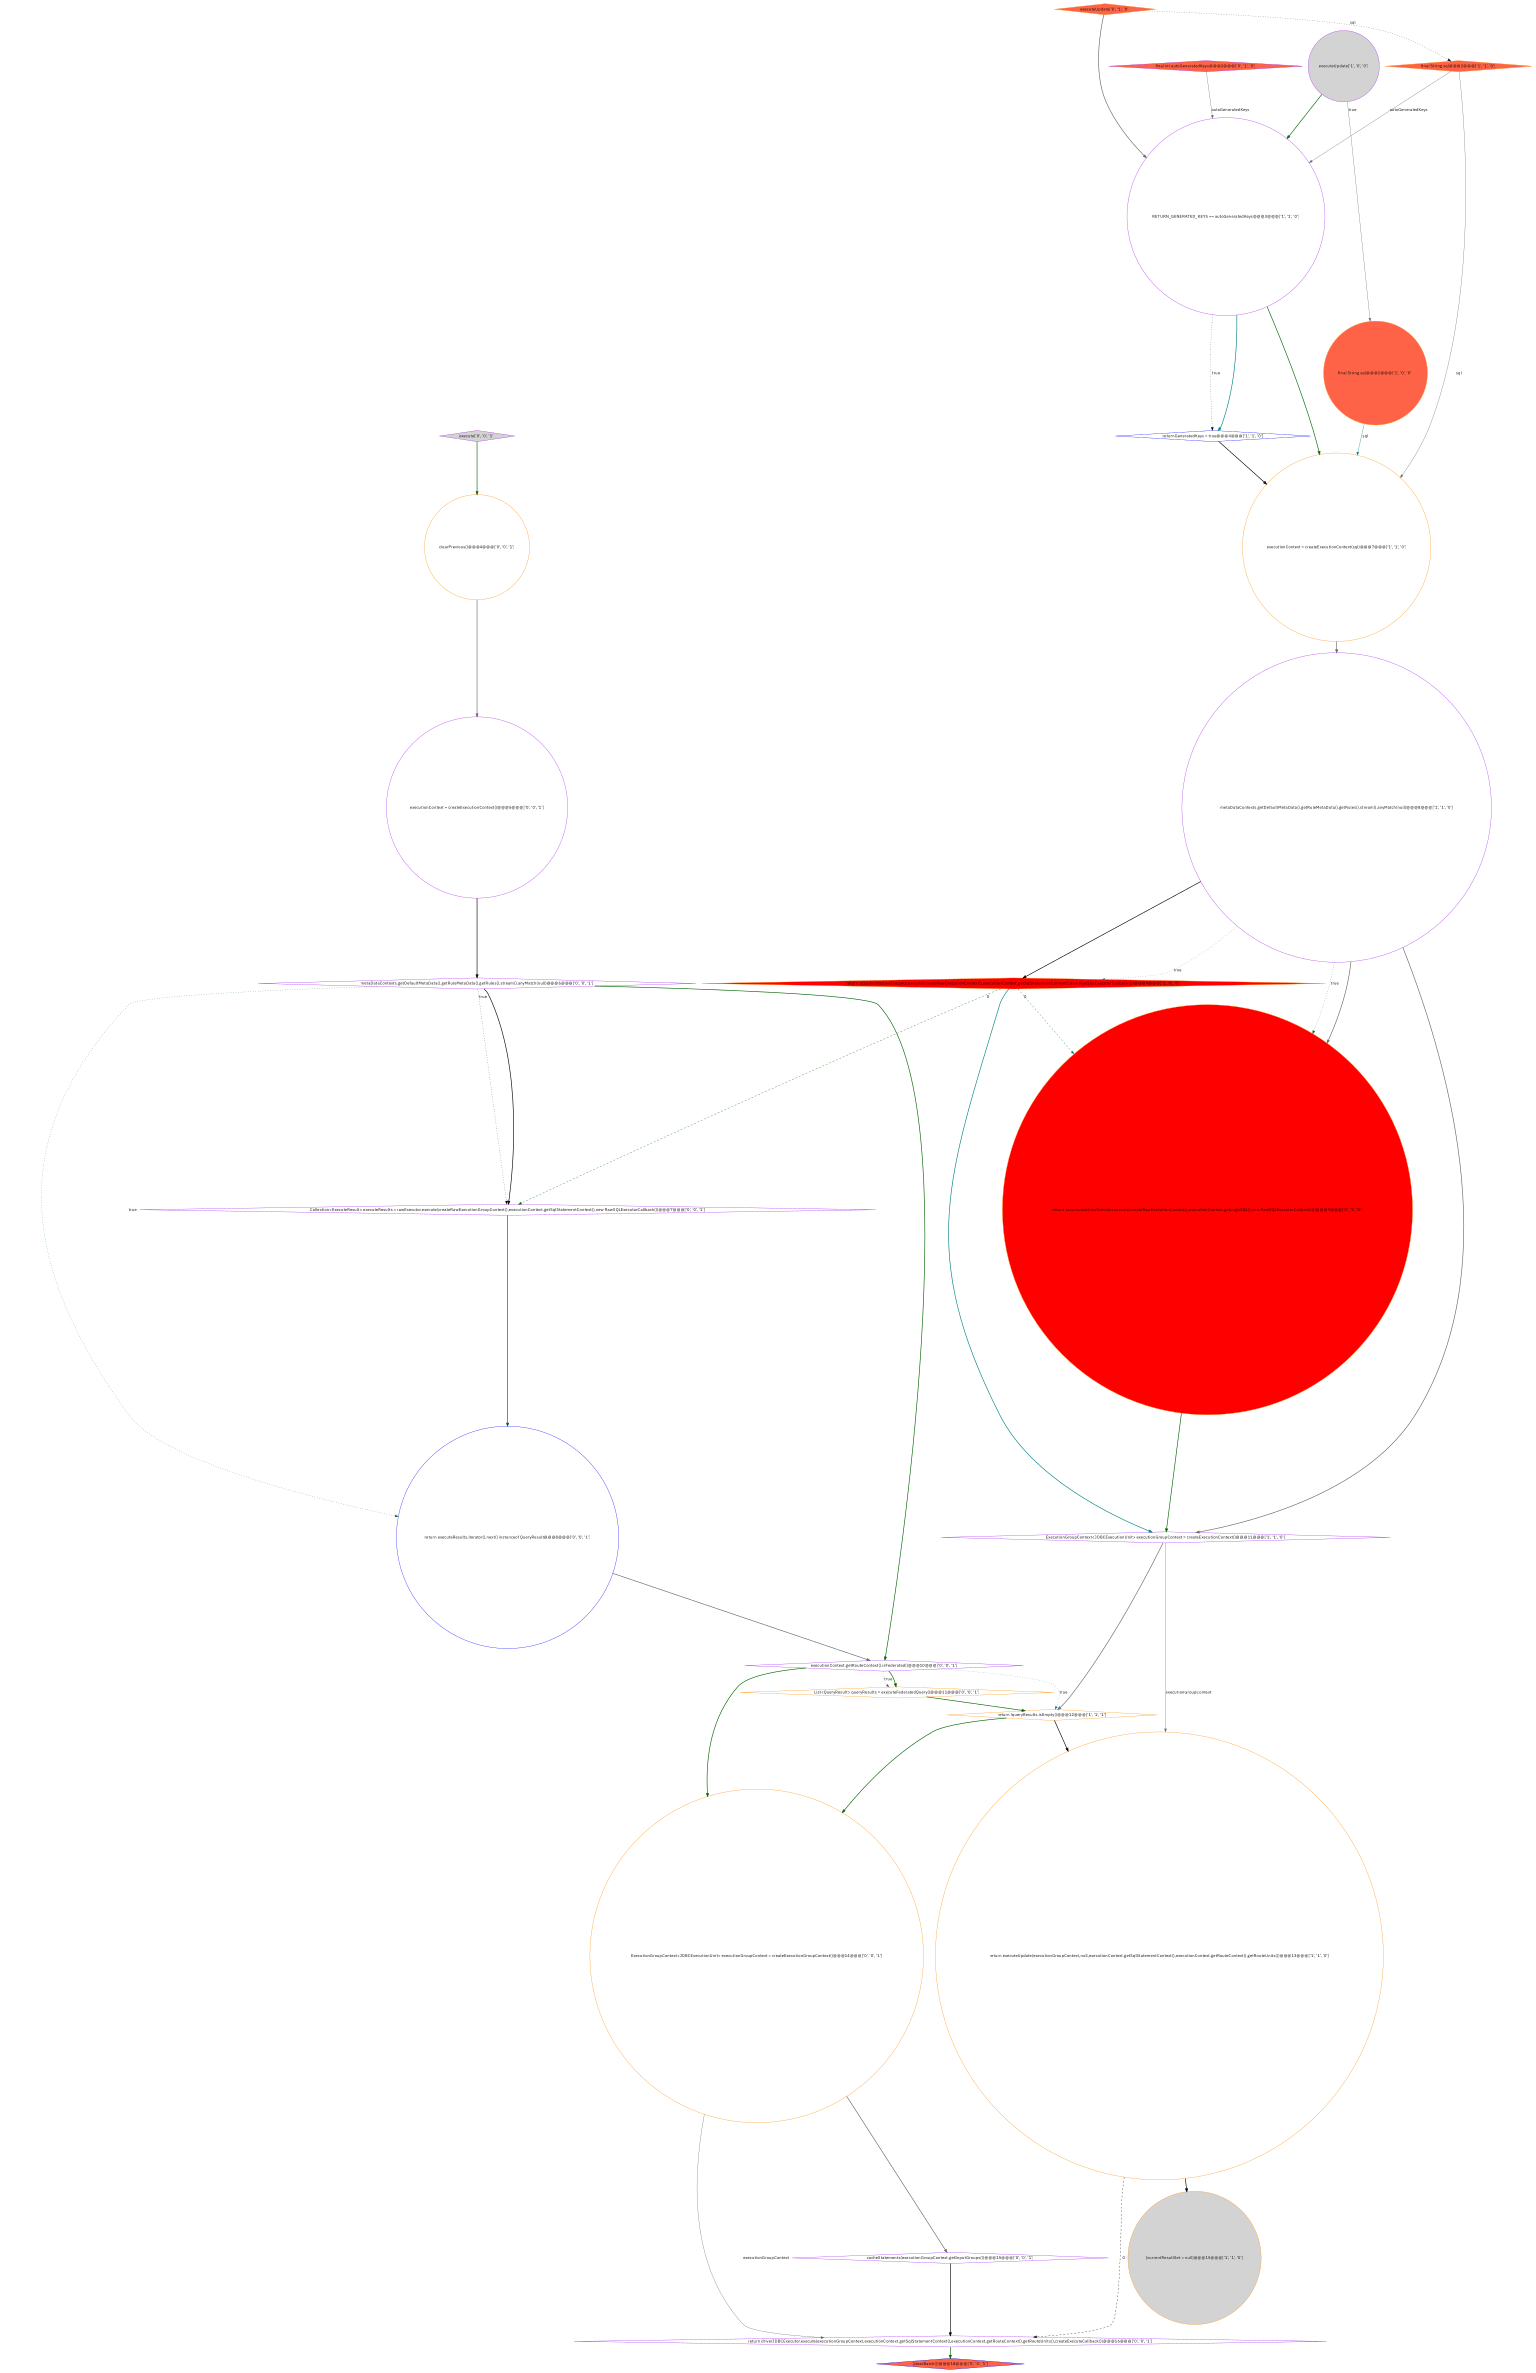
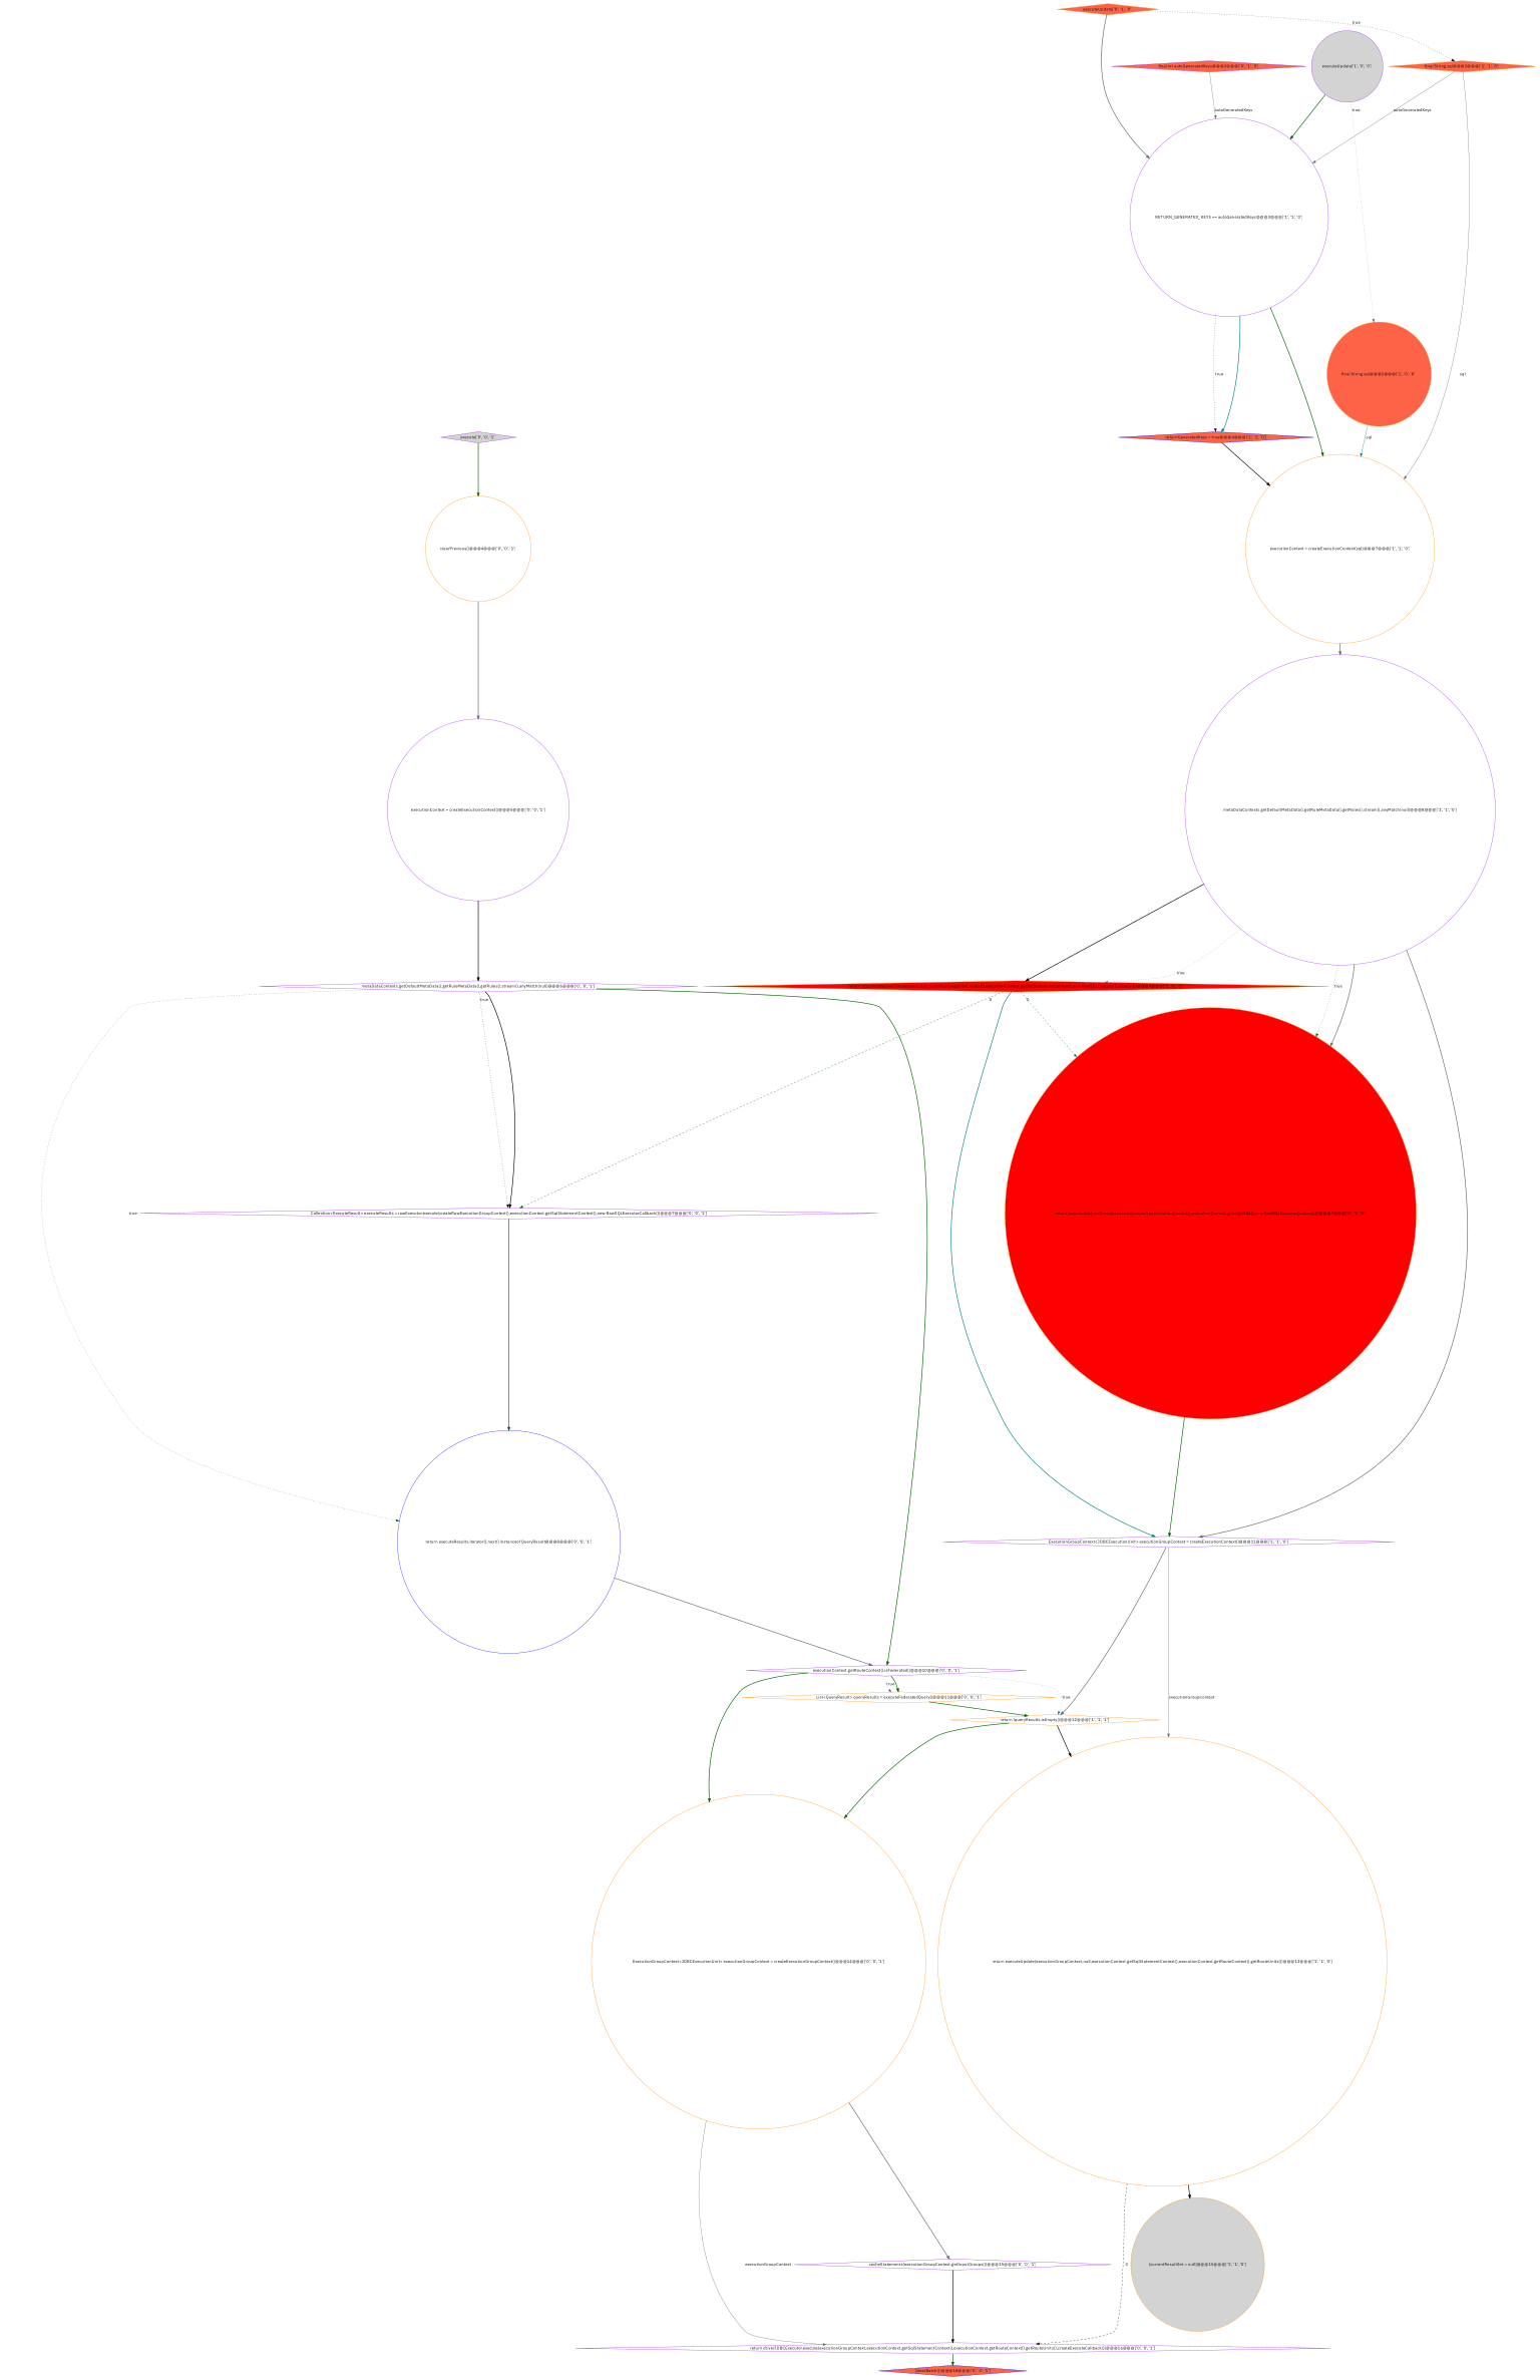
  digraph {
    fontname="IBM Plex Sans"
    node [color=darkorange fillcolor=white fontname="IBM Plex Sans" shape=diamond style=filled]
    edge [color=gray40 fontname="IBM Plex Sans" style=bold]
    n1 [fillcolor=tomato label="executeUpdate['0', '1', '0']"]
    n2 [fillcolor=tomato label="final String sql@@@2@@@['1', '1', '0']"]
    n3 [color=purple label="RETURN_GENERATED_KEYS == autoGeneratedKeys@@@3@@@['1', '1', '0']" shape=circle]
    n4 [label="executionContext = createExecutionContext(sql)@@@7@@@['1', '1', '0']" shape=circle]
-   n5 [color=blue label="returnGeneratedKeys = true@@@4@@@['1', '1', '0']"]
+   n5 [color=blue fillcolor=tomato label="returnGeneratedKeys = true@@@4@@@['1', '1', '0']"]
    n6 [color=purple fillcolor=tomato label="final int autoGeneratedKeys@@@2@@@['0', '1', '0']"]
    n7 [color=purple label="executionContext = createExecutionContext()@@@5@@@['0', '0', '1']" shape=circle]
    n8 [color=purple label="metaDataContexts.getDefaultMetaData().getRuleMetaData().getRules().stream().anyMatch(null)@@@6@@@['0', '0', '1']"]
    n9 [color=purple label="executionContext.getRouteContext().isFederated()@@@10@@@['0', '0', '1']"]
    n10 [color=blue label="return executeResults.iterator().next() instanceof QueryResult@@@8@@@['0', '0', '1']" shape=circle]
    n11 [color=purple label="Collection<ExecuteResult> executeResults = rawExecutor.execute(createRawExecutionGroupContext(),executionContext.getSqlStatementContext(),new RawSQLExecutorCallback())@@@7@@@['0', '0', '1']"]
    n12 [color=purple label="metaDataContexts.getDefaultMetaData().getRuleMetaData().getRules().stream().anyMatch(null)@@@8@@@['1', '1', '0']" shape=circle]
    n13 [label="ExecutionGroupContext<JDBCExecutionUnit> executionGroupContext = createExecutionGroupContext()@@@14@@@['0', '0', '1']" shape=circle]
    n14 [label="return !queryResults.isEmpty()@@@12@@@['1', '1', '1']"]
    n15 [label="List<QueryResult> queryResults = executeFederatedQuery()@@@11@@@['0', '0', '1']"]
    n16 [color=purple label="return driverJDBCExecutor.execute(executionGroupContext,executionContext.getSqlStatementContext(),executionContext.getRouteContext().getRouteUnits(),createExecuteCallback())@@@16@@@['0', '0', '1']"]
    n17 [color=purple label="cacheStatements(executionGroupContext.getInputGroups())@@@15@@@['0', '0', '1']"]
    n18 [label="return executeUpdate(executionGroupContext,null,executionContext.getSqlStatementContext(),executionContext.getRouteContext().getRouteUnits())@@@13@@@['1', '1', '0']" shape=circle]
    n19 [color=blue fillcolor=tomato label="{clearBatch()}@@@18@@@['0', '0', '1']"]
    n20 [fillcolor=lightgray label="{currentResultSet = null}@@@15@@@['1', '1', '0']" shape=circle]
    n21 [fillcolor=red label="return accumulate(rawExecutor.execute(createRawExecutionContext(),executionContext.getSqlStatementContext(),new RawSQLExecutorCallback()))@@@9@@@['1', '0', '0']"]
    n22 [fillcolor=red label="return accumulate(rawExecutor.execute(createRawExecutionContext(),executionContext.getLogicSQL(),new RawSQLExecutorCallback()))@@@9@@@['0', '1', '0']" shape=circle]
    n23 [color=purple label="ExecutionGroupContext<JDBCExecutionUnit> executionGroupContext = createExecutionContext()@@@11@@@['1', '1', '0']"]
    n24 [color=purple fillcolor=lightgray label="executeUpdate['1', '0', '0']" shape=circle]
    n25 [fillcolor=tomato label="final String sql@@@2@@@['1', '0', '0']" shape=circle]
    n26 [label="clearPrevious()@@@4@@@['0', '0', '1']" shape=circle]
    n27 [color=purple fillcolor=lightgray label="execute['0', '0', '1']"]
-   n1 -> n2 [color=black label=sql style=dotted]
+   n1 -> n2 [color=black label=true style=dotted]
    n1 -> n3
    n2 -> n3 [label=autoGeneratedKeys style=solid]
    n2 -> n4 [label=sql style=solid]
    n3 -> n4 [color=darkgreen]
    n3 -> n5 [color=teal]
    n3 -> n5 [color=black label=true style=dotted]
    n4 -> n12
    n5 -> n4 [color=black]
    n6 -> n3 [label=autoGeneratedKeys style=solid]
    n7 -> n8 [color=black]
    n8 -> n9 [color=darkgreen]
    n8 -> n10 [color=darkgreen label=true style=dotted]
    n8 -> n11 [color=black label=true style=dotted]
    n8 -> n11 [color=black]
    n9 -> n13 [color=darkgreen]
    n9 -> n14 [color=teal label=true style=dotted]
    n9 -> n15 [label=true style=dotted]
    n9 -> n15 [color=darkgreen]
    n10 -> n9
    n11 -> n10 [color=darkgreen]
    n12 -> n21 [label=true style=dotted]
    n12 -> n21 [color=black]
    n12 -> n22
    n12 -> n22 [color=darkgreen label=true style=dotted]
    n12 -> n23
    n13 -> n16 [label=executionGroupContext style=solid]
    n13 -> n17
    n14 -> n13 [color=darkgreen]
    n14 -> n18 [color=black]
    n15 -> n14 [color=darkgreen]
    n16 -> n19 [color=darkgreen]
    n17 -> n16 [color=black]
    n18 -> n16 [color=black label=0 style=dashed]
    n18 -> n20 [color=black]
    n21 -> n11 [color=darkgreen label=0 style=dashed]
    n21 -> n22 [color=teal label=0 style=dashed]
    n21 -> n23 [color=teal]
    n22 -> n23 [color=darkgreen]
    n23 -> n14
    n23 -> n18 [label=executionGroupContext style=solid]
    n24 -> n3 [color=darkgreen]
-   n24 -> n25 [label=true style=solid]
+   n24 -> n25 [label=true style=dotted]
    n25 -> n4 [color=teal label=sql style=solid]
    n26 -> n7
    n27 -> n26 [color=darkgreen]
  }
